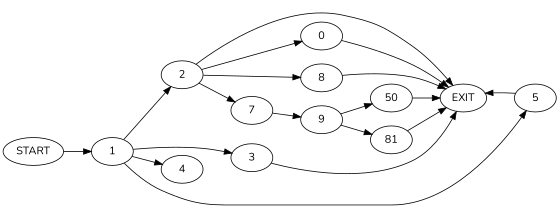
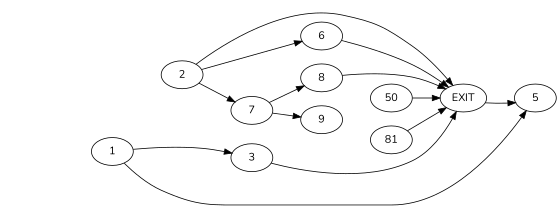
  digraph {
    fontname=Nunito
    rankdir=LR
    node [fontname=Nunito]
    edge [fontname=Nunito]
-   n1 [label=START]
    1
    2
    3
-   4
    5
    n7 [label=EXIT]
-   6 [label=0]
+   6
    7
    8
    9
    n12 [label=50]
    n13 [label=81]
-   n1 -> 1
-   1 -> 2
    1 -> 3
-   1 -> 4
    1 -> 5
    2 -> n7
    2 -> 6
    2 -> 7
    3 -> n7
-   5 -> n7
+   n7 -> 5
    6 -> n7
-   2 -> 8
+   7 -> 8
    7 -> 9
    8 -> n7
-   9 -> n12
-   9 -> n13
    n12 -> n7
    n13 -> n7
  }
